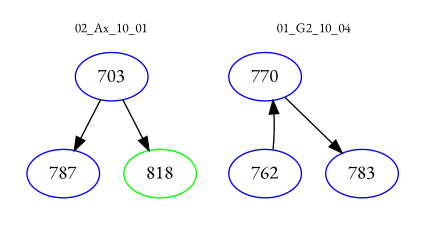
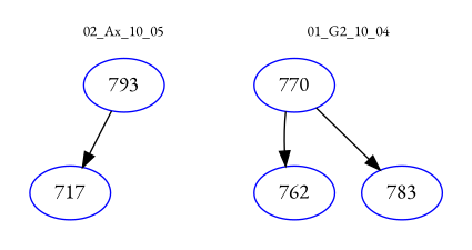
  digraph {
    fontname="EB Garamond"
    node [color=blue fontname="EB Garamond"]
    edge [color=black fontname="EB Garamond"]
-   n1 [label=703]
-   n2 [label=787]
-   n3 [color=green label=818]
+   n1 [label=793]
+   n2 [label=717]
    n4 [label=770]
    n5 [label=762]
    n6 [label=783]
    subgraph cluster_1 {
      color=white
      fontsize=10
-     label="02_Ax_10_01"
+     label="02_Ax_10_05"
      n1
      n2
-     n3
    }
    subgraph cluster_2 {
      color=white
      fontsize=10
      label="01_G2_10_04"
      n4
      n5
      n6
    }
    n1 -> n2
-   n1 -> n3
-   n5 -> n4
+   n4 -> n5
    n4 -> n6
  }
